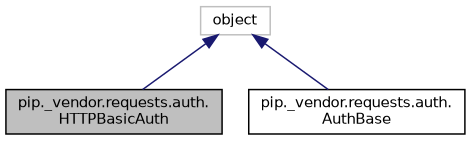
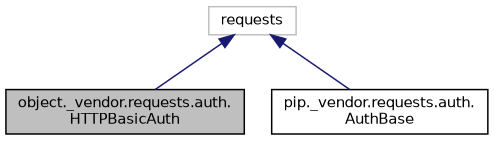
  digraph {
    node [color=black fillcolor=white fontname=Helvetica fontsize=10 shape=record style=filled]
    edge [color=midnightblue dir=back fontname=Helvetica fontsize=10 labelfontname=Helvetica labelfontsize=10 style=solid]
-   n1 [fillcolor=grey75 fontcolor=black height=0.2 label="pip._vendor.requests.auth.\lHTTPBasicAuth" width=0.4]
+   n1 [fillcolor=grey75 fontcolor=black height=0.2 label="object._vendor.requests.auth.\lHTTPBasicAuth" width=0.4]
    n2 [height=0.2 label="pip._vendor.requests.auth.\lAuthBase" width=0.4]
-   n3 [color=grey75 height=0.2 label=object width=0.4]
+   n3 [color=grey75 height=0.2 label=requests width=0.4]
    n3 -> n1
    n3 -> n2
  }
